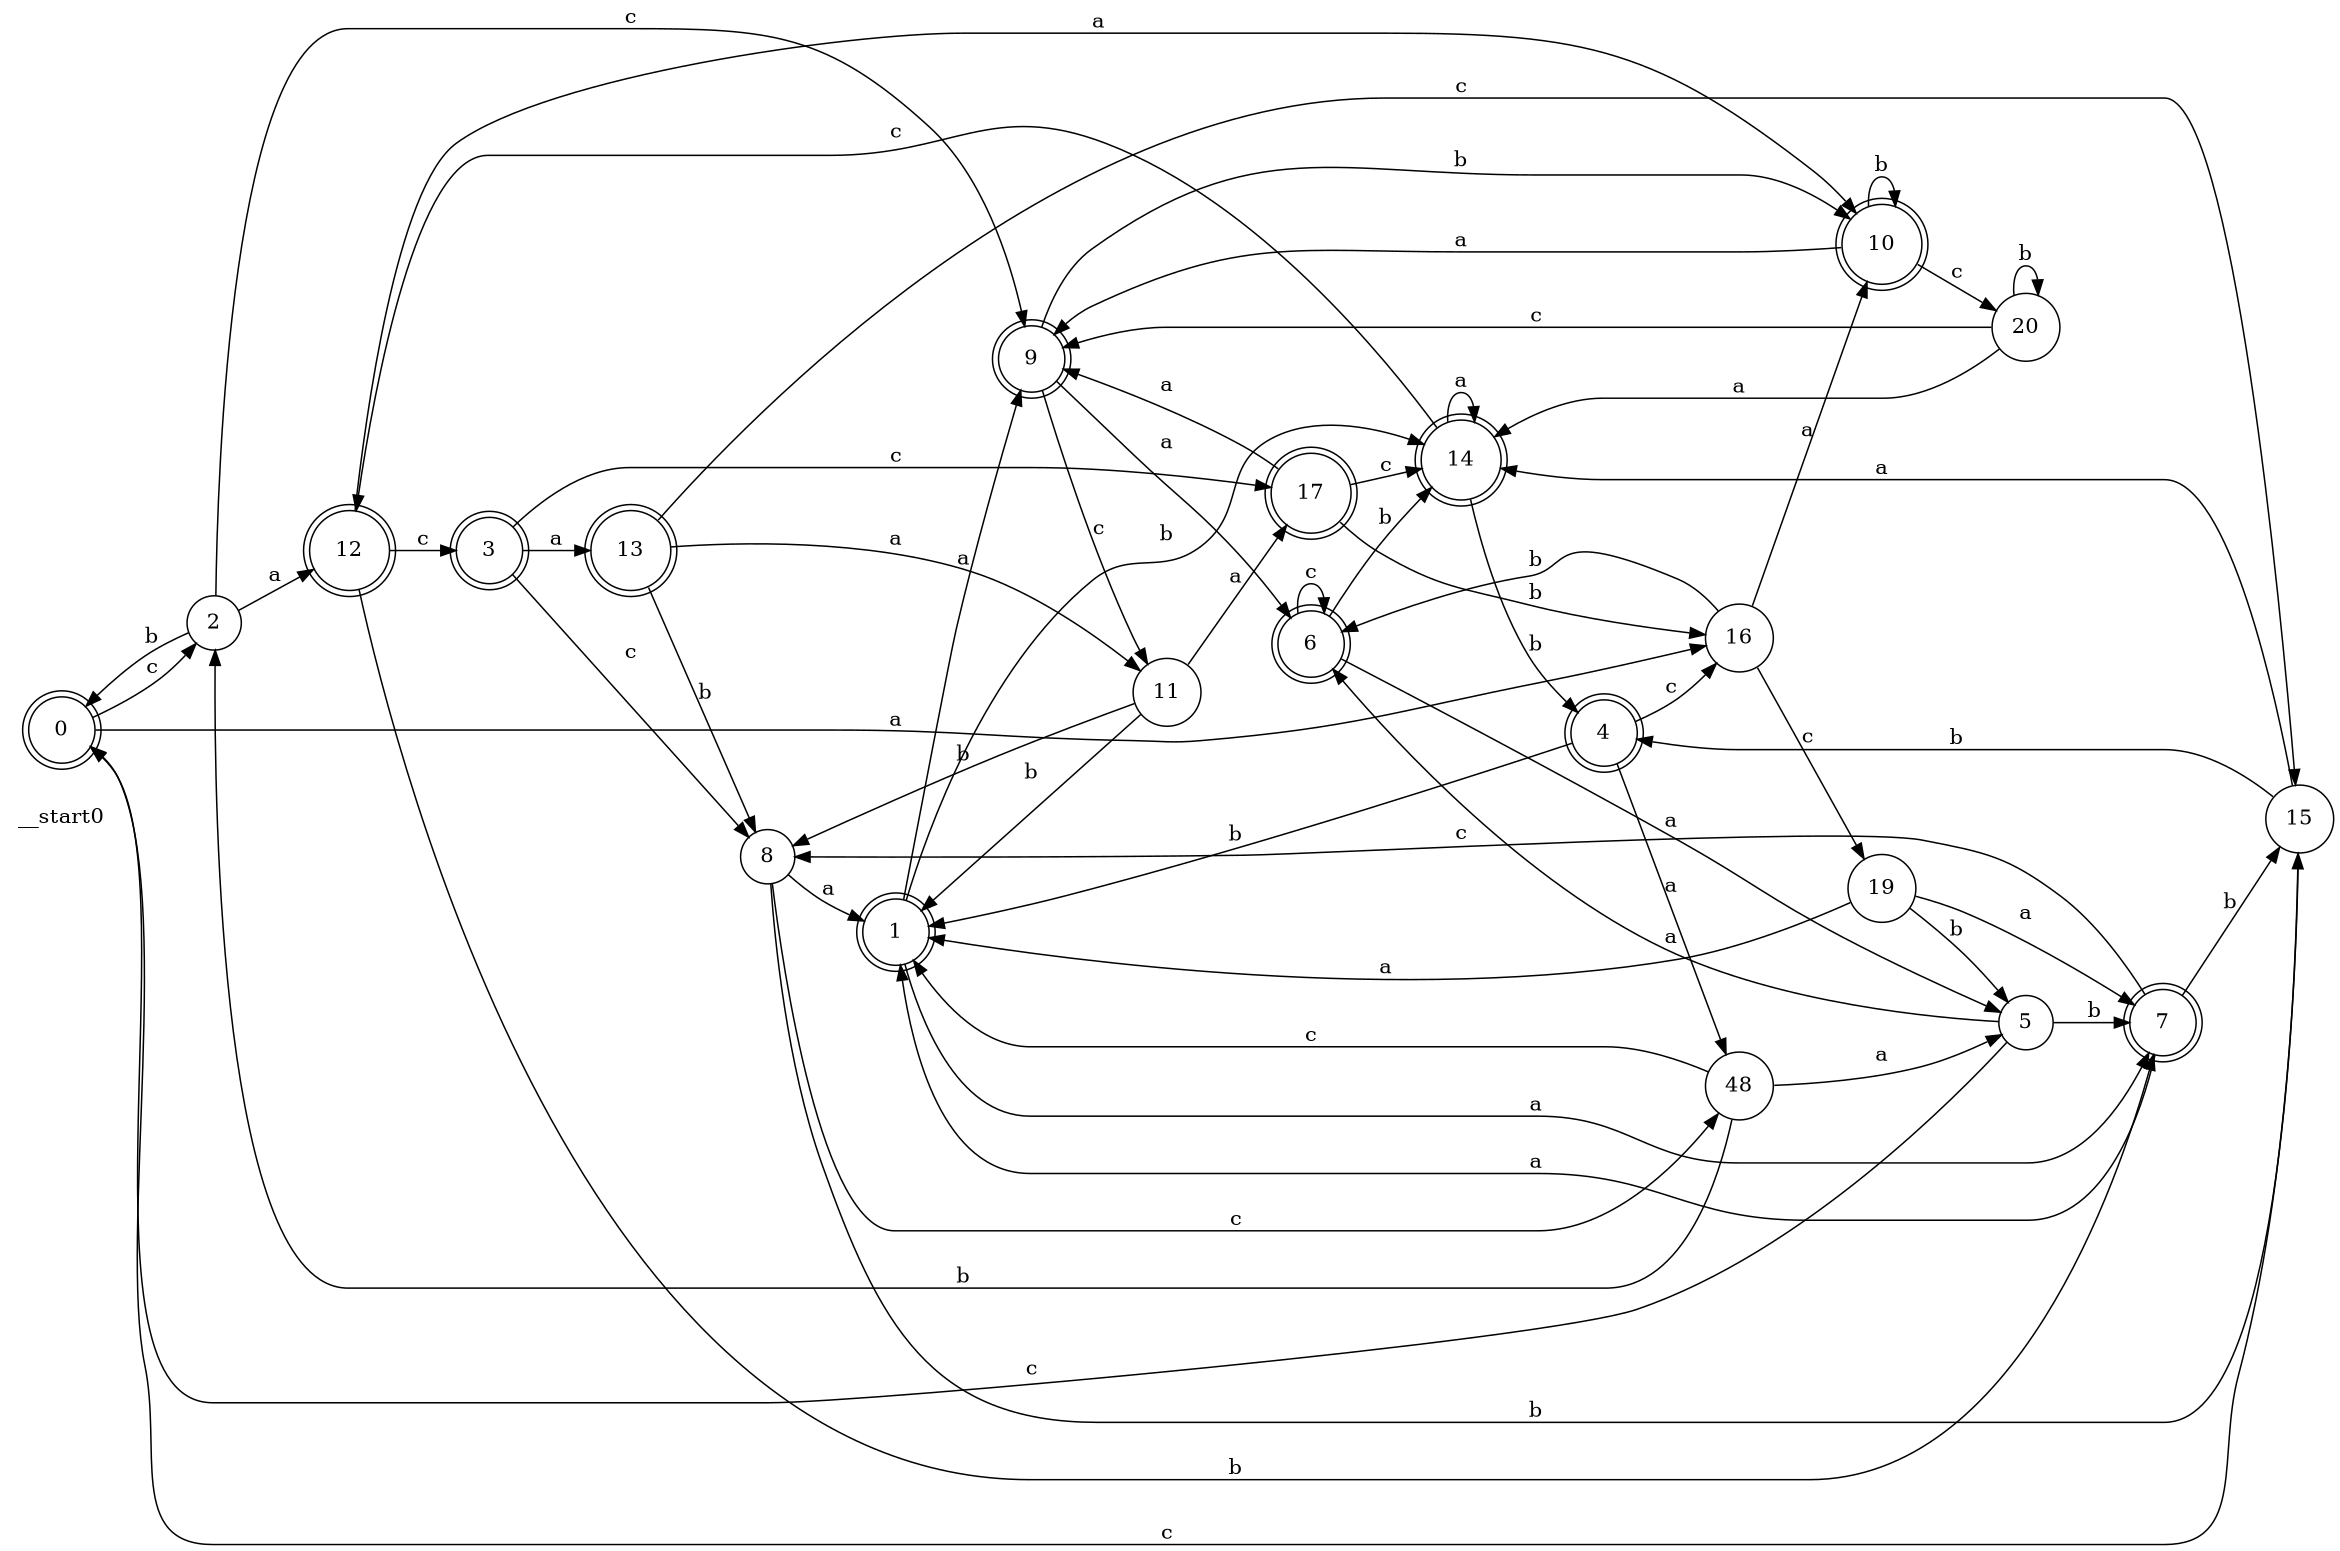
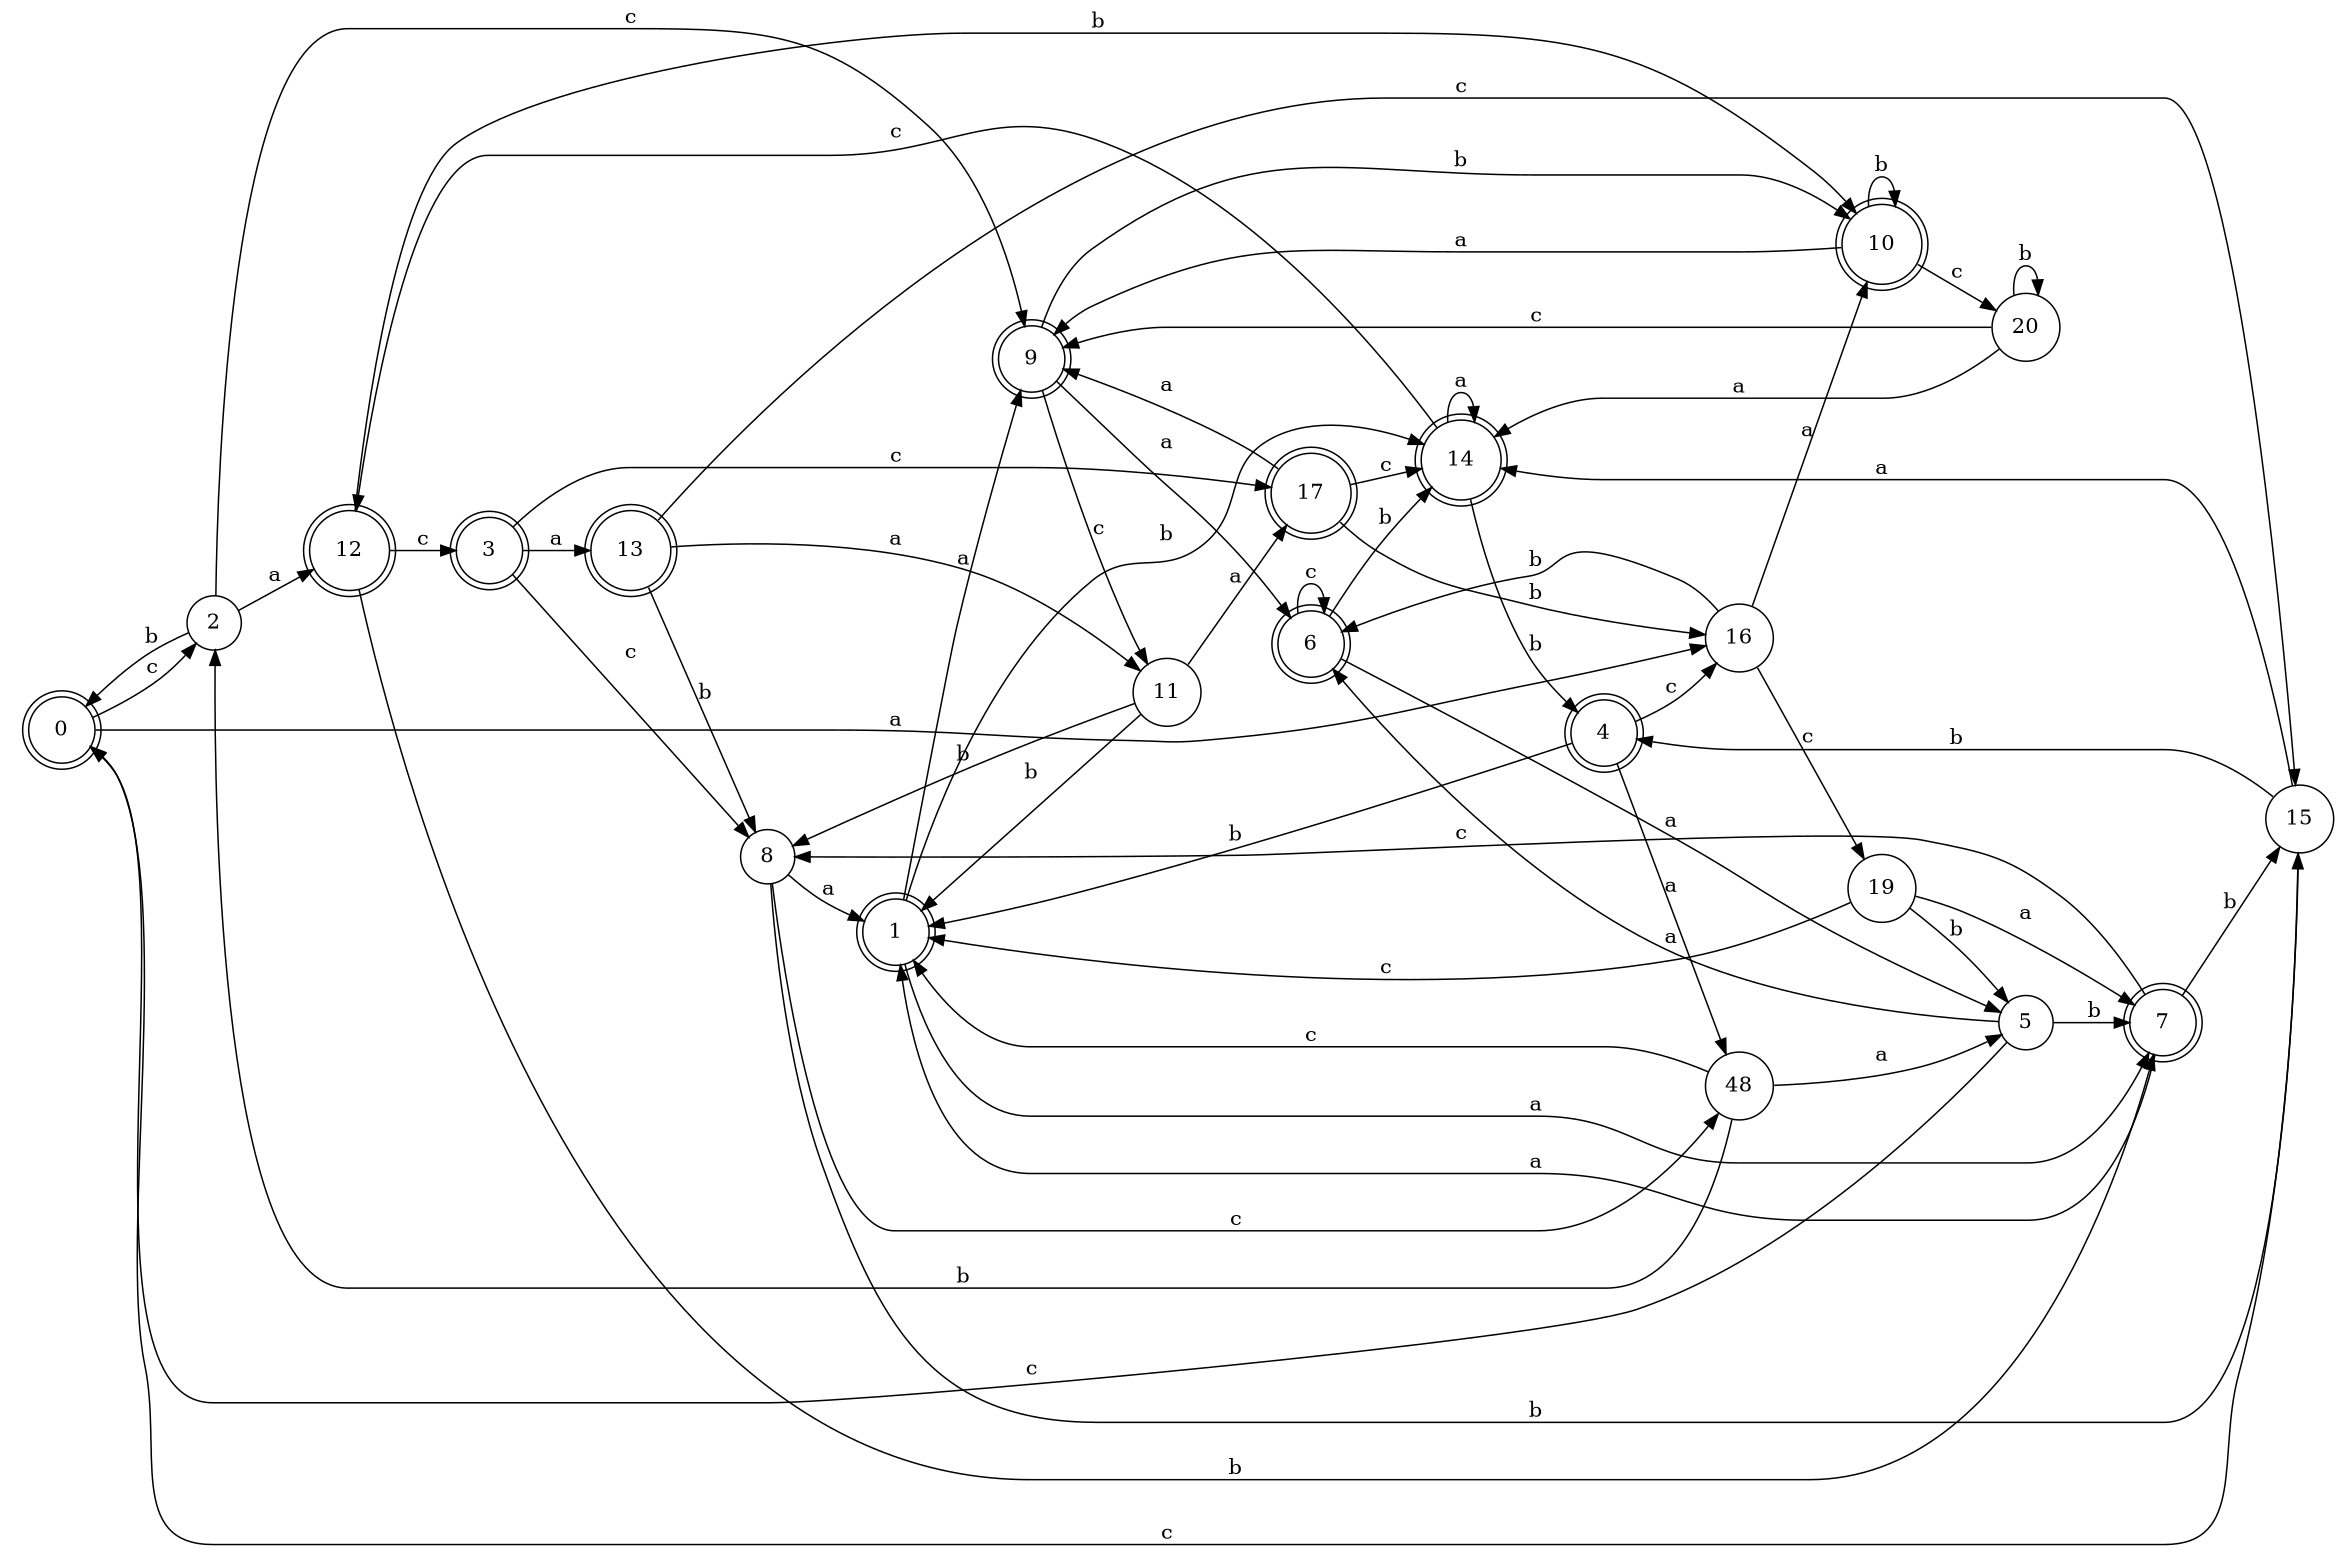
  digraph {
    rankdir=LR
    node [shape=doublecircle color=black fillcolor=white style="rounded,filled"]
-   __start0 [shape=none color="" fillcolor="" style=""]
    n2 [label=0]
    n3 [label=2 shape=circle style=filled]
    n4 [label=16 shape=circle style=filled]
    n5 [label=9]
    n6 [label=12]
    n7 [label=3]
    n8 [label=8 shape=circle style=filled]
    n9 [label=13]
    n10 [label=17]
    n11 [label=19 shape=circle style=filled]
    n12 [label=6]
    n13 [label=10]
    n14 [label=1]
    n15 [label=7]
    n16 [label=14]
    n17 [label=15 shape=circle style=filled]
    n18 [label=11 shape=circle style=filled]
    n19 [label=4]
    n20 [label=48 shape=circle style=filled]
    n21 [label=5 shape=circle style=filled]
    n22 [label=20 shape=circle style=filled]
    n2 -> n3 [label=c]
    n2 -> n4 [label=a]
    n3 -> n2 [label=b]
    n3 -> n5 [label=c]
    n3 -> n6 [label=a]
    n4 -> n11 [label=c]
    n4 -> n12 [label=b]
    n4 -> n13 [label=a]
    n5 -> n12 [label=a]
    n5 -> n13 [label=b]
    n5 -> n18 [label=c]
    n6 -> n7 [label=c]
-   n6 -> n13 [label=a]
+   n6 -> n13 [label=b]
    n6 -> n15 [label=b]
    n7 -> n8 [label=c]
    n7 -> n9 [label=a]
    n7 -> n10 [label=c]
    n8 -> n14 [label=a]
    n8 -> n17 [label=b]
    n8 -> n20 [label=c]
    n9 -> n8 [label=b]
    n9 -> n17 [label=c]
    n9 -> n18 [label=a]
    n10 -> n4 [label=b]
    n10 -> n5 [label=a]
    n10 -> n16 [label=c]
-   n11 -> n14 [label=a]
+   n11 -> n14 [label=c]
    n11 -> n15 [label=a]
    n11 -> n21 [label=b]
    n12 -> n12 [label=c]
    n12 -> n16 [label=b]
    n12 -> n21 [label=a]
    n13 -> n5 [label=a]
    n13 -> n13 [label=b]
    n13 -> n22 [label=c]
    n14 -> n5 [label=a]
    n14 -> n15 [label=a]
    n14 -> n16 [label=b]
    n15 -> n8 [label=c]
    n15 -> n14 [label=a]
    n15 -> n17 [label=b]
    n16 -> n6 [label=c]
    n16 -> n16 [label=a]
    n16 -> n19 [label=b]
    n17 -> n2 [label=c]
    n17 -> n16 [label=a]
    n17 -> n19 [label=b]
    n18 -> n8 [label=b]
    n18 -> n10 [label=a]
    n18 -> n14 [label=b]
    n19 -> n4 [label=c]
    n19 -> n14 [label=b]
    n19 -> n20 [label=a]
    n20 -> n3 [label=b]
    n20 -> n14 [label=c]
    n20 -> n21 [label=a]
    n21 -> n2 [label=c]
    n21 -> n12 [label=a]
    n21 -> n15 [label=b]
    n22 -> n5 [label=c]
    n22 -> n16 [label=a]
    n22 -> n22 [label=b]
  }
